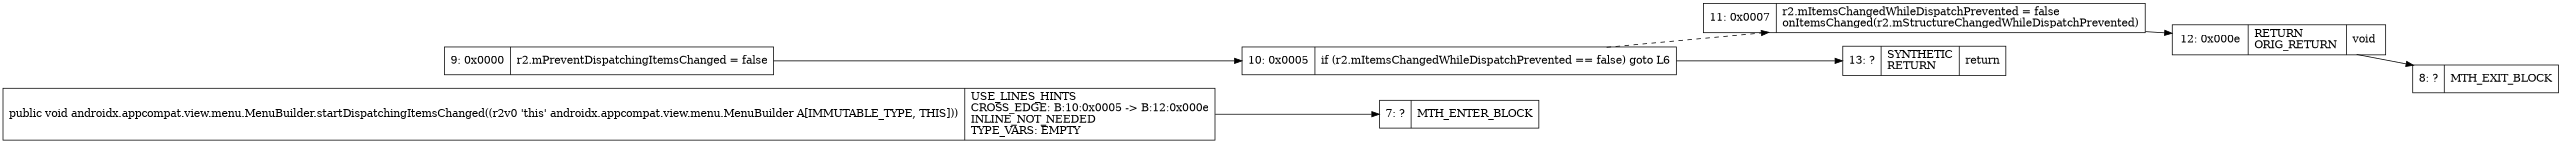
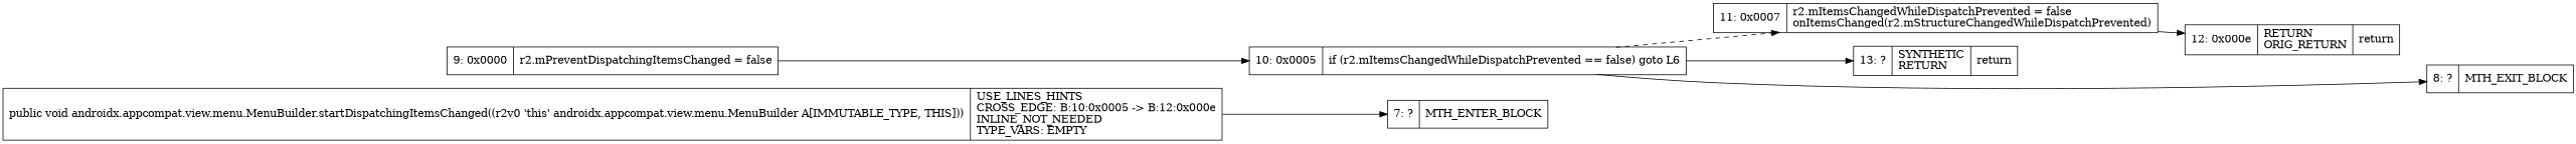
  digraph {
    rankdir=LR
    node [shape=record]
    n1 [label="{7\:\ ?|MTH_ENTER_BLOCK\l}"]
    n2 [label="{9\:\ 0x0000|r2.mPreventDispatchingItemsChanged = false\l}"]
    n3 [label="{10\:\ 0x0005|if (r2.mItemsChangedWhileDispatchPrevented == false) goto L6\l}"]
    n4 [label="{11\:\ 0x0007|r2.mItemsChangedWhileDispatchPrevented = false\lonItemsChanged(r2.mStructureChangedWhileDispatchPrevented)\l}"]
    n5 [label="{13\:\ ?|SYNTHETIC\lRETURN\l|return\l}"]
-   n6 [label="{12\:\ 0x000e|RETURN\lORIG_RETURN\l|void\l}"]
+   n6 [label="{12\:\ 0x000e|RETURN\lORIG_RETURN\l|return\l}"]
    n7 [label="{8\:\ ?|MTH_EXIT_BLOCK\l}"]
    n8 [label="{public void androidx.appcompat.view.menu.MenuBuilder.startDispatchingItemsChanged((r2v0 'this' androidx.appcompat.view.menu.MenuBuilder A[IMMUTABLE_TYPE, THIS]))  | USE_LINES_HINTS\lCROSS_EDGE: B:10:0x0005 \-\> B:12:0x000e\lINLINE_NOT_NEEDED\lTYPE_VARS: EMPTY\l}"]
    n2 -> n3
    n3 -> n4 [style=dashed]
    n3 -> n5
    n4 -> n6
-   n6 -> n7
+   n3 -> n7
    n8 -> n1
  }
